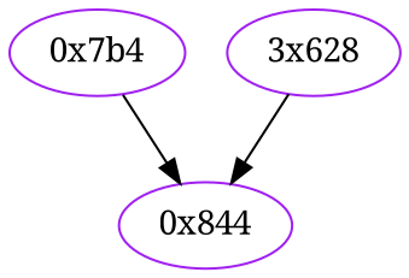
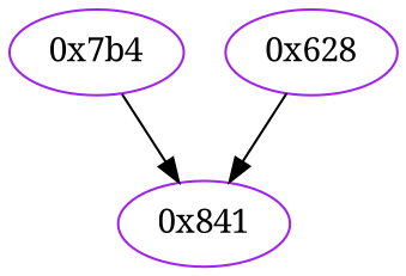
  strict digraph {
    "edge"="{}"
    file="/Users/mark/Documents/deobfus-2019-ccs/ALL-CFG/simple-hash-functions/rshash/1576_recovered.dot"
    fontname="Noto Serif"
    "graph"="{u'file': u'/Users/mark/Documents/deobfus-2019-ccs/ALL-CFG/simple-hash-functions/rshash/1576_recovered.dot'}"
    "node"="{u'opcode': u''}"
    node [color=purple fontname="Noto Serif"]
    edge [fontname="Noto Serif"]
-   "0x844" [opcode="[u'str', u'str', u'str', u'str', u'ldr', u'ldr', u'ldr', u'ldr', u'cmp', u'mov', u'b']"]
+   "0x844" [opcode="[u'str', u'str', u'str', u'str', u'ldr', u'ldr', u'ldr', u'ldr', u'cmp', u'mov', u'b']" label="0x841"]
    "0x7b4" [opcode="[u'ldr', u'ldr', u'ldr', u'ldrb', u'ldr', u'ldr', u'mul', u'ldr', u'ldr', u'ldr', u'add', u'add', u'sub', u'mul', u'ldr', u'rsb', u'sub', u'rsb', u'add', u'b']"]
-   "0x628" [opcode="[u'push', u'add', u'sub', u'str', u'ldr', u'str', u'ldr', u'ldr', u'add', u'sub', u'sub', u'mul', u'mvn', u'ldr', u'ldr', u'eor', u'and', u'ldr', u'mov', u'str', u'mov', u'ldr', u'cmp', u'mov', u'cmp', u'mov', u'mov', u'mov', u'cmp', u'mov', u'strb', u'eor', u'and', u'strb', u'mov', u'orr', u'ldr', u'ldr', u'ldr', u'mov', u'mov', u'str', u'ldr', u'ldr', u'str', u'ldr', u'b']" label="3x628"]
+   "0x628" [opcode="[u'push', u'add', u'sub', u'str', u'ldr', u'str', u'ldr', u'ldr', u'add', u'sub', u'sub', u'mul', u'mvn', u'ldr', u'ldr', u'eor', u'and', u'ldr', u'mov', u'str', u'mov', u'ldr', u'cmp', u'mov', u'cmp', u'mov', u'mov', u'mov', u'cmp', u'mov', u'strb', u'eor', u'and', u'strb', u'mov', u'orr', u'ldr', u'ldr', u'ldr', u'mov', u'mov', u'str', u'ldr', u'ldr', u'str', u'ldr', u'b']"]
    "0x7b4" -> "0x844"
    "0x628" -> "0x844"
  }
